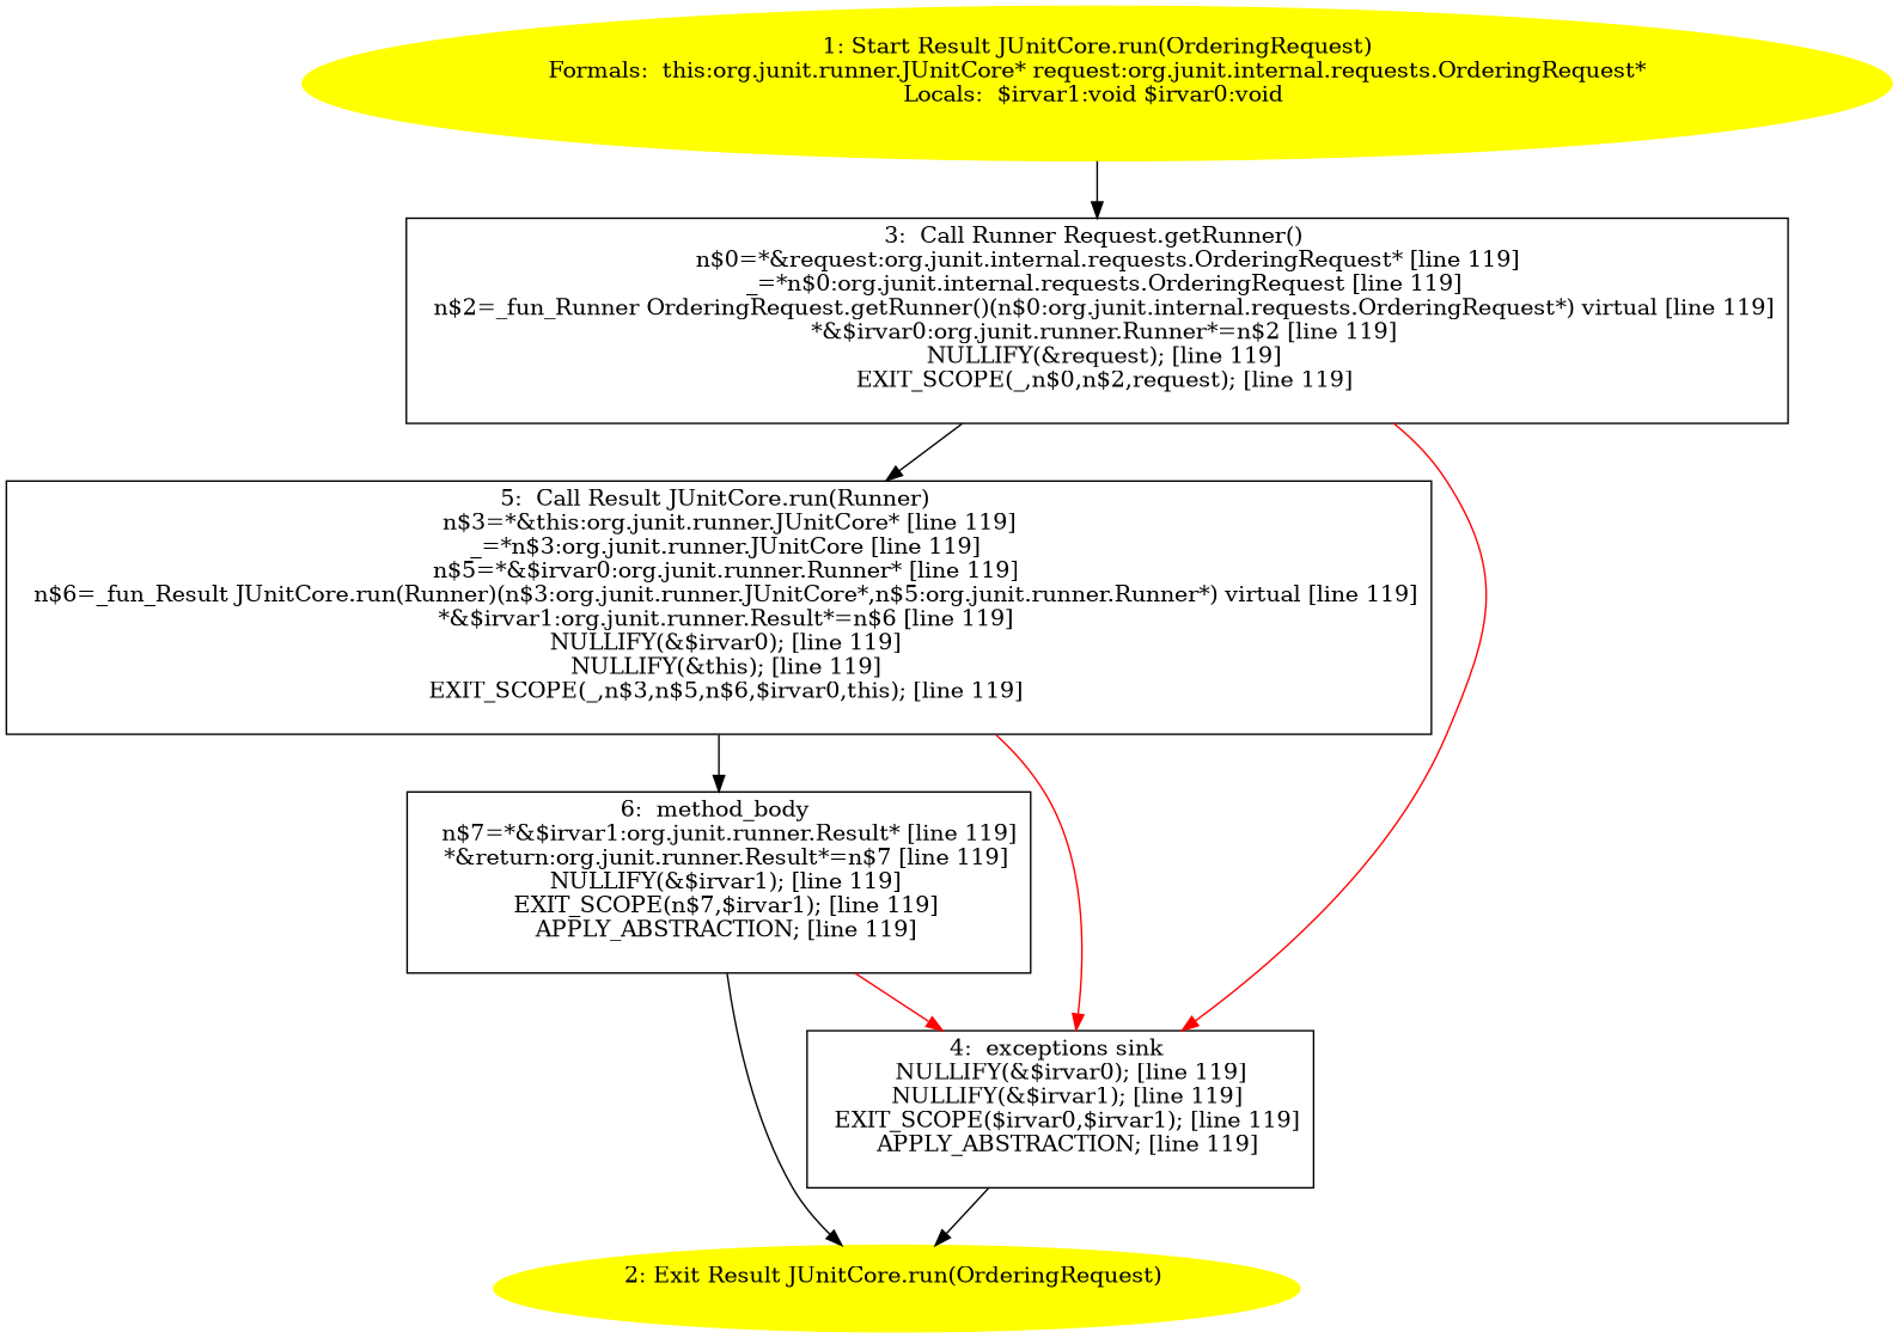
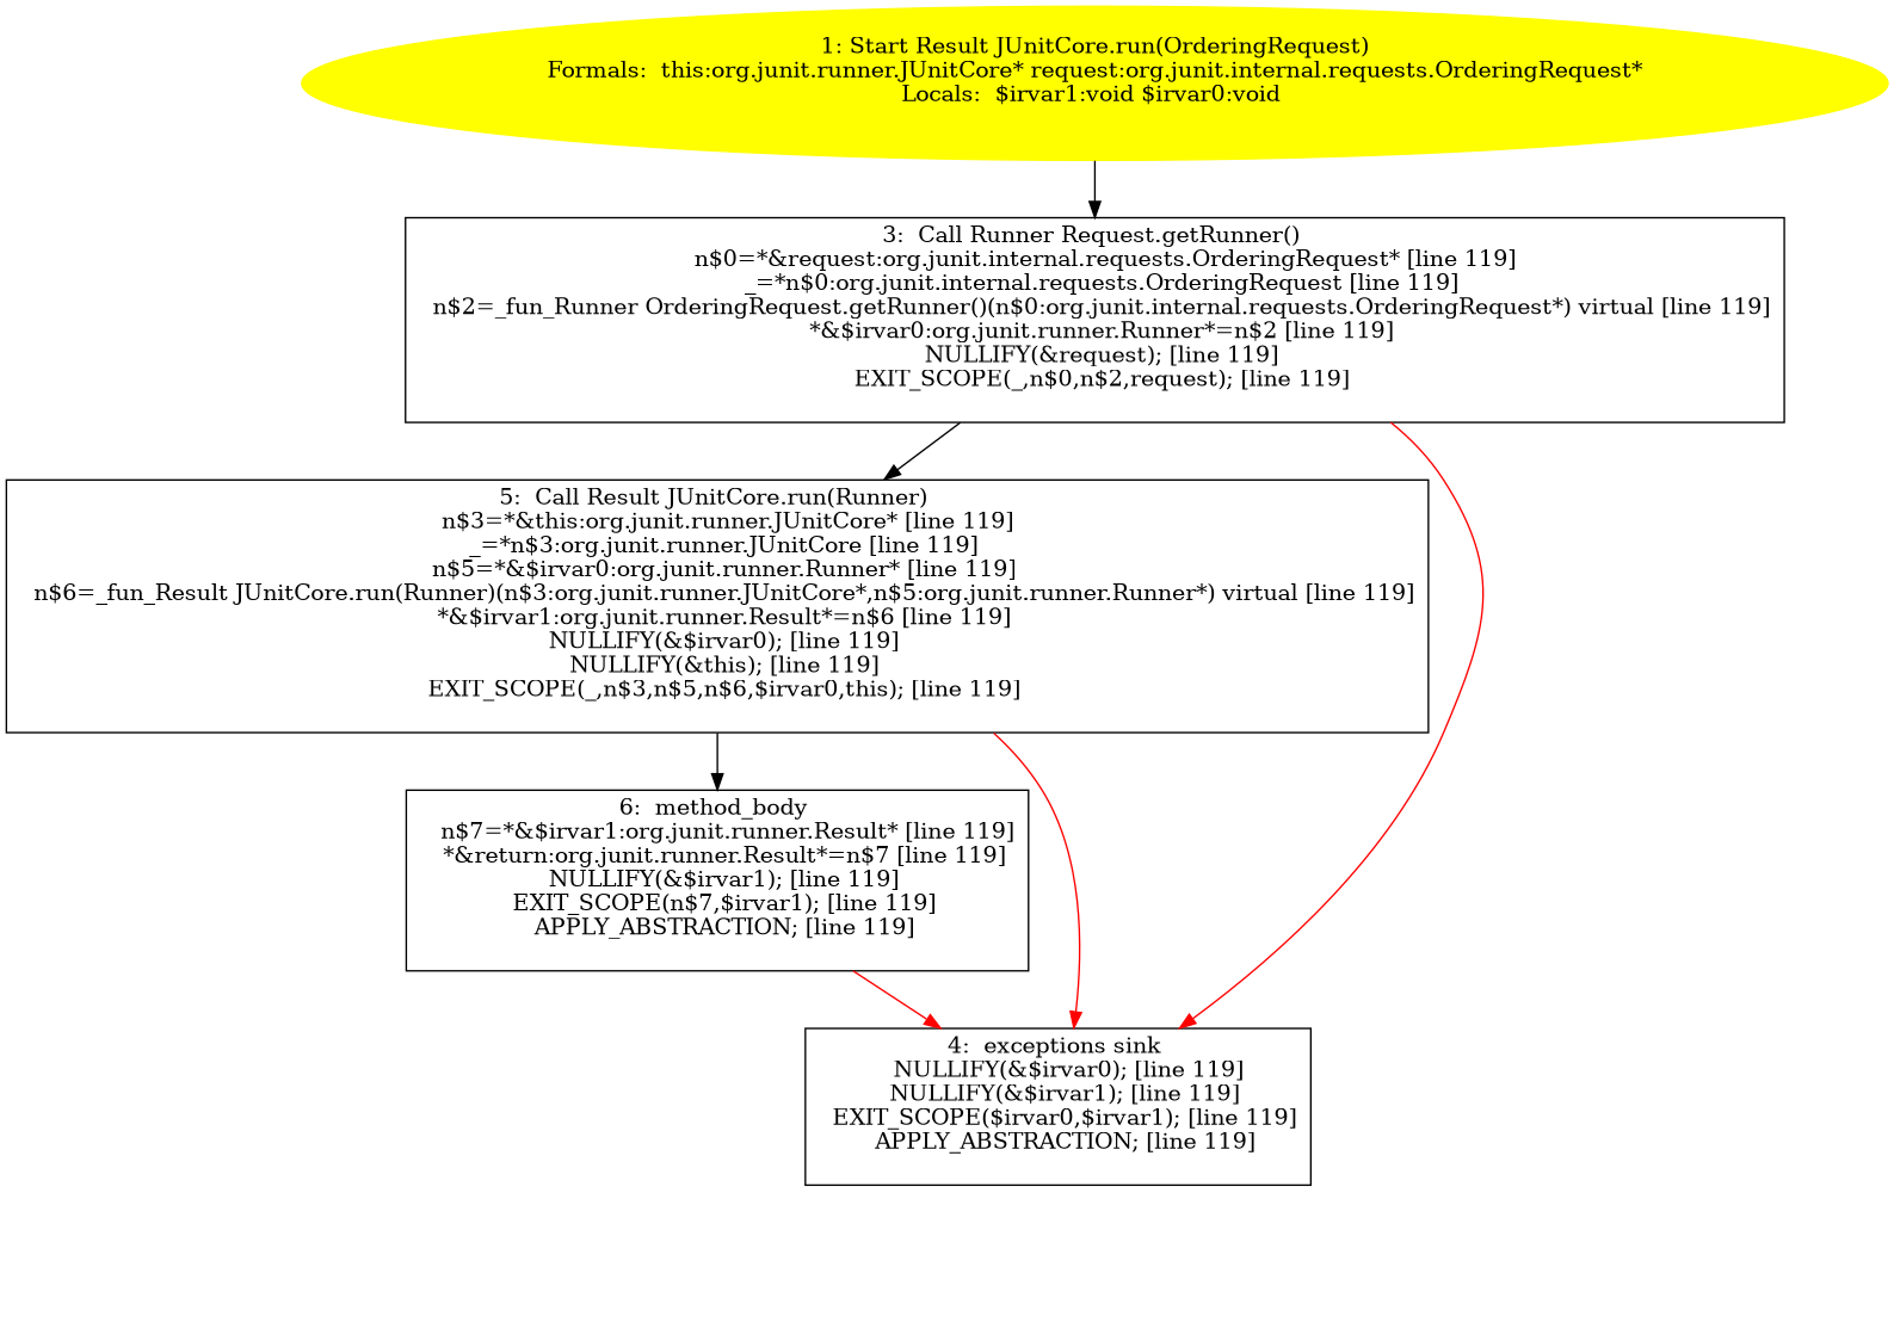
  digraph {
    node [shape=box]
    n1 [color=yellow label="1: Start Result JUnitCore.run(OrderingRequest)\nFormals:  this:org.junit.runner.JUnitCore* request:org.junit.internal.requests.OrderingRequest*\nLocals:  $irvar1:void $irvar0:void \n  " style=filled shape=""]
    n2 [label="3:  Call Runner Request.getRunner() \n   n$0=*&request:org.junit.internal.requests.OrderingRequest* [line 119]\n  _=*n$0:org.junit.internal.requests.OrderingRequest [line 119]\n  n$2=_fun_Runner OrderingRequest.getRunner()(n$0:org.junit.internal.requests.OrderingRequest*) virtual [line 119]\n  *&$irvar0:org.junit.runner.Runner*=n$2 [line 119]\n  NULLIFY(&request); [line 119]\n  EXIT_SCOPE(_,n$0,n$2,request); [line 119]\n "]
    n3 [label="5:  Call Result JUnitCore.run(Runner) \n   n$3=*&this:org.junit.runner.JUnitCore* [line 119]\n  _=*n$3:org.junit.runner.JUnitCore [line 119]\n  n$5=*&$irvar0:org.junit.runner.Runner* [line 119]\n  n$6=_fun_Result JUnitCore.run(Runner)(n$3:org.junit.runner.JUnitCore*,n$5:org.junit.runner.Runner*) virtual [line 119]\n  *&$irvar1:org.junit.runner.Result*=n$6 [line 119]\n  NULLIFY(&$irvar0); [line 119]\n  NULLIFY(&this); [line 119]\n  EXIT_SCOPE(_,n$3,n$5,n$6,$irvar0,this); [line 119]\n "]
    n4 [label="4:  exceptions sink \n   NULLIFY(&$irvar0); [line 119]\n  NULLIFY(&$irvar1); [line 119]\n  EXIT_SCOPE($irvar0,$irvar1); [line 119]\n  APPLY_ABSTRACTION; [line 119]\n "]
-   n5 [color=yellow label="2: Exit Result JUnitCore.run(OrderingRequest) \n  " style=filled shape=""]
    n6 [label="6:  method_body \n   n$7=*&$irvar1:org.junit.runner.Result* [line 119]\n  *&return:org.junit.runner.Result*=n$7 [line 119]\n  NULLIFY(&$irvar1); [line 119]\n  EXIT_SCOPE(n$7,$irvar1); [line 119]\n  APPLY_ABSTRACTION; [line 119]\n "]
    n1 -> n2
    n2 -> n3
    n2 -> n4 [color=red]
    n3 -> n4 [color=red]
    n3 -> n6
-   n4 -> n5
    n6 -> n4 [color=red]
-   n6 -> n5
  }
